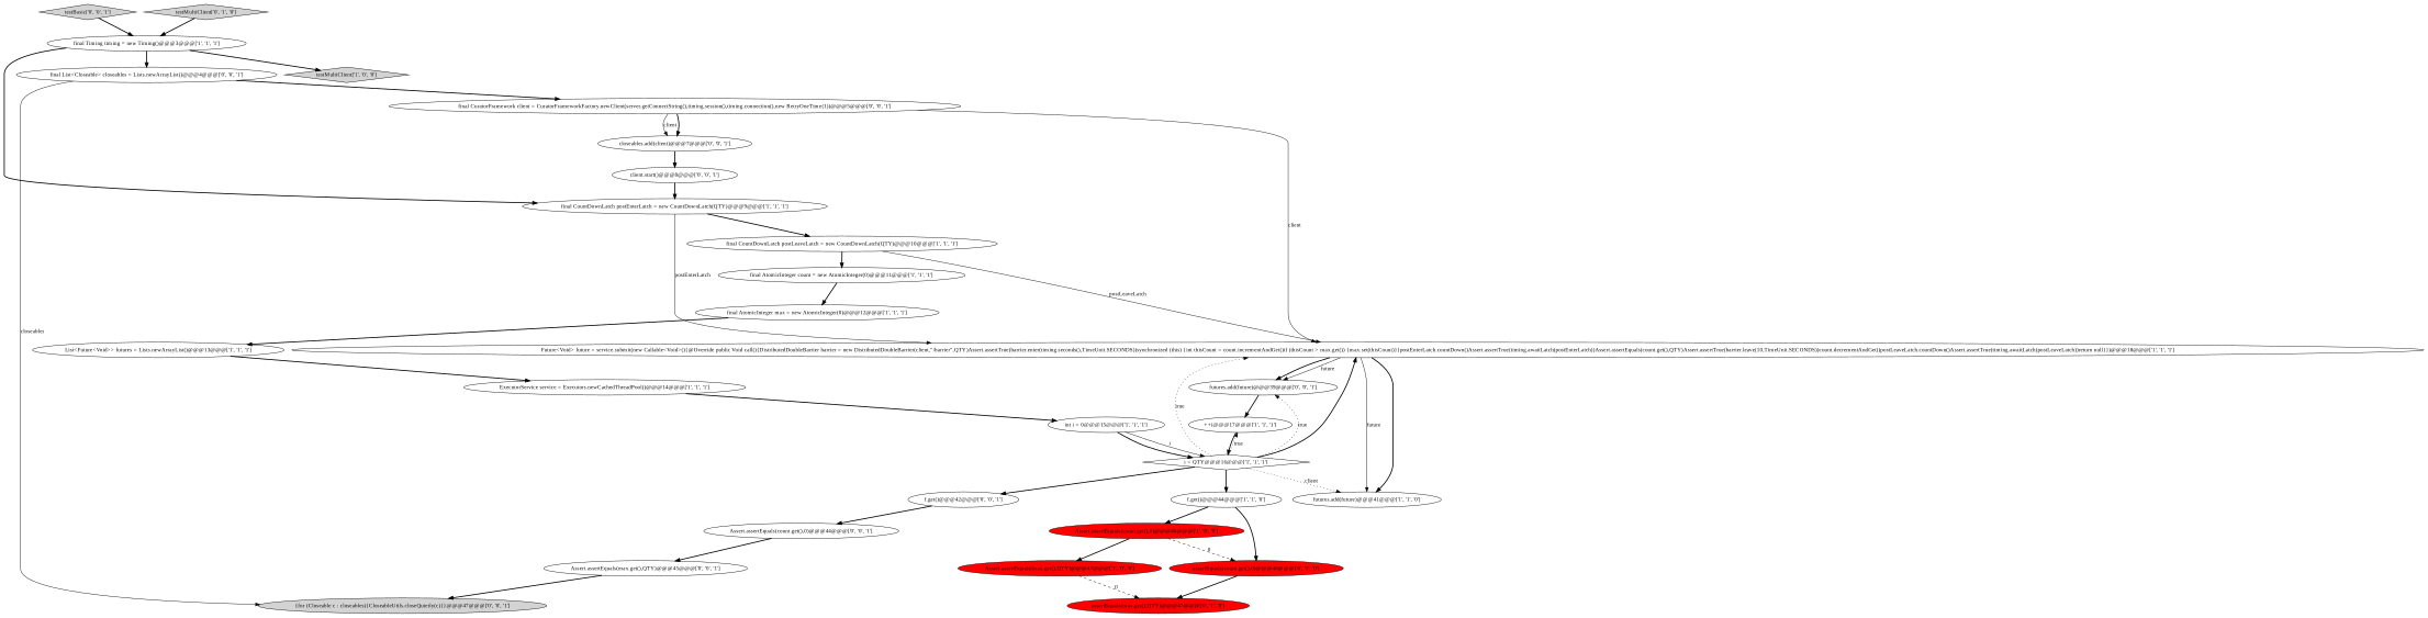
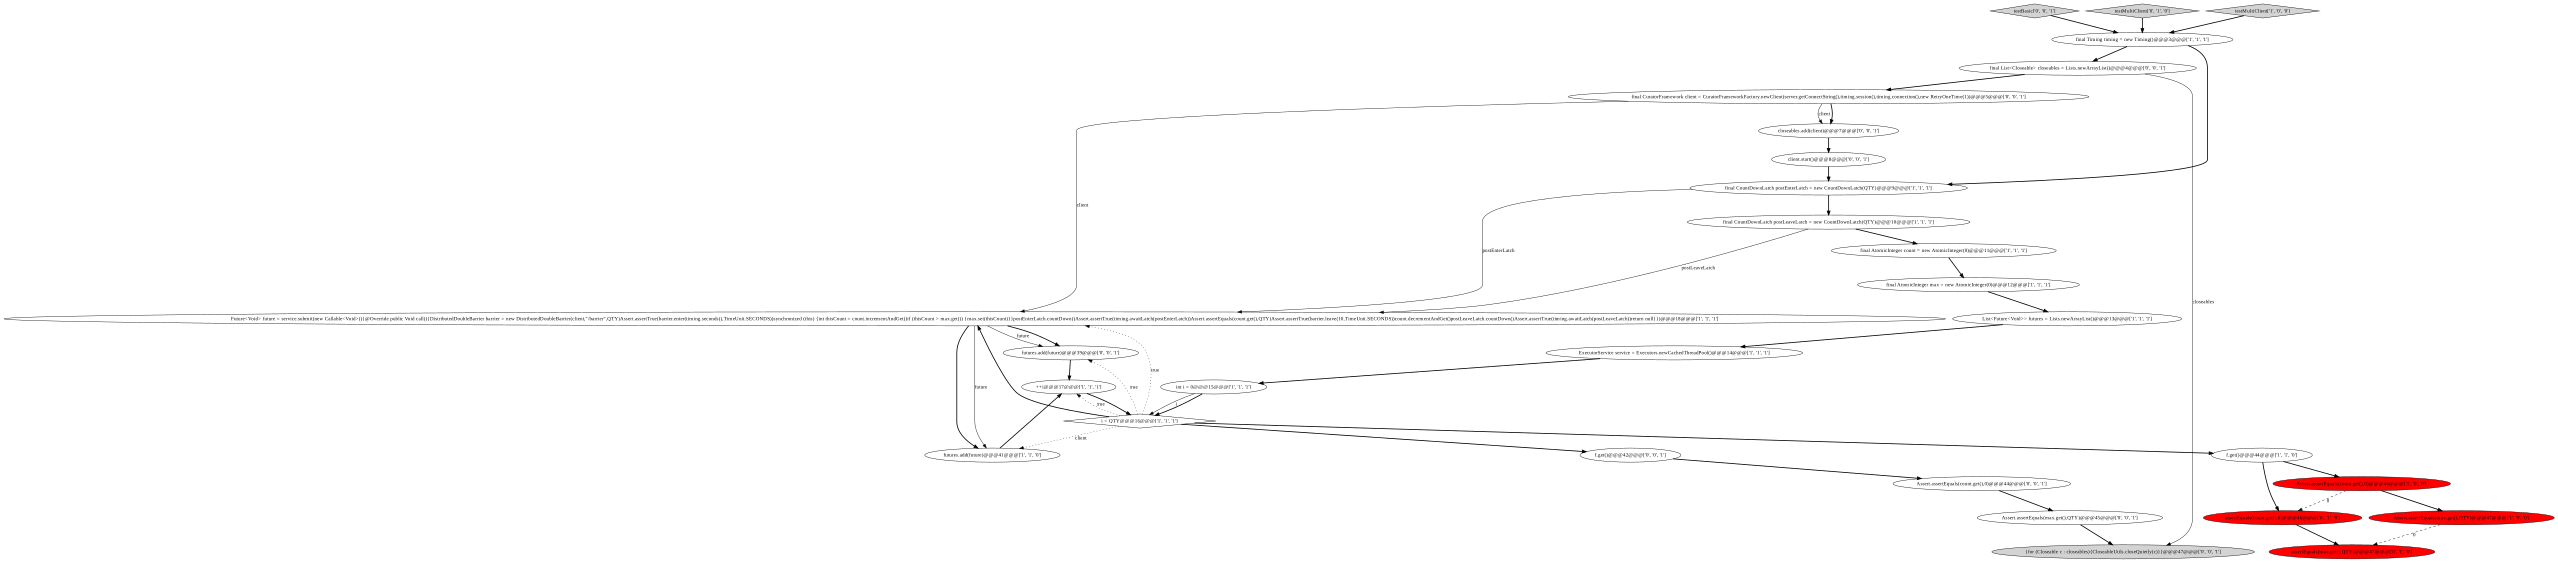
  digraph {
    fontname="Liberation Serif"
    node [fillcolor=white fontname="Liberation Serif" shape=ellipse style=filled]
    edge [fontname="Liberation Serif" style=bold]
    n1 [fillcolor=lightgray label="testBasic['0', '0', '1']" shape=diamond]
    n2 [label="final Timing timing = new Timing()@@@3@@@['1', '1', '1']"]
    n3 [label="final List<Closeable> closeables = Lists.newArrayList()@@@4@@@['0', '0', '1']"]
    n4 [label="final CountDownLatch postEnterLatch = new CountDownLatch(QTY)@@@9@@@['1', '1', '1']"]
    n5 [label="final AtomicInteger max = new AtomicInteger(0)@@@12@@@['1', '1', '1']"]
    n6 [label="List<Future<Void>> futures = Lists.newArrayList()@@@13@@@['1', '1', '1']"]
    n7 [label="ExecutorService service = Executors.newCachedThreadPool()@@@14@@@['1', '1', '1']"]
    n8 [fillcolor=red label="assertEquals(count.get(),0)@@@46@@@['0', '1', '0']"]
    n9 [fillcolor=red label="assertEquals(max.get(),QTY)@@@47@@@['0', '1', '0']"]
    n10 [label="int i = 0@@@15@@@['1', '1', '1']"]
    n11 [label="i < QTY@@@16@@@['1', '1', '1']" shape=diamond]
    n12 [fillcolor=lightgray label="testMultiClient['0', '1', '0']" shape=diamond]
    n13 [label="Assert.assertEquals(count.get(),0)@@@44@@@['0', '0', '1']"]
    n14 [label="Assert.assertEquals(max.get(),QTY)@@@45@@@['0', '0', '1']"]
    n15 [fillcolor=lightgray label="{for (Closeable c : closeables){CloseableUtils.closeQuietly(c)}}@@@47@@@['0', '0', '1']"]
    n16 [label="final CountDownLatch postLeaveLatch = new CountDownLatch(QTY)@@@10@@@['1', '1', '1']"]
    n17 [label="final AtomicInteger count = new AtomicInteger(0)@@@11@@@['1', '1', '1']"]
    n18 [label="Future<Void> future = service.submit(new Callable<Void>(){@Override public Void call(){DistributedDoubleBarrier barrier = new DistributedDoubleBarrier(client,\"/barrier\",QTY)Assert.assertTrue(barrier.enter(timing.seconds(),TimeUnit.SECONDS))synchronized (this) {int thisCount = count.incrementAndGet()if (thisCount > max.get()) {max.set(thisCount)}}postEnterLatch.countDown()Assert.assertTrue(timing.awaitLatch(postEnterLatch))Assert.assertEquals(count.get(),QTY)Assert.assertTrue(barrier.leave(10,TimeUnit.SECONDS))count.decrementAndGet()postLeaveLatch.countDown()Assert.assertTrue(timing.awaitLatch(postLeaveLatch))return null}})@@@18@@@['1', '1', '1']"]
    n19 [label="futures.add(future)@@@39@@@['0', '0', '1']"]
    n20 [label="futures.add(future)@@@41@@@['1', '1', '0']"]
    n21 [fillcolor=lightgray label="testMultiClient['1', '0', '0']" shape=diamond]
    n22 [label="++i@@@17@@@['1', '1', '1']"]
    n23 [label="f.get()@@@42@@@['0', '0', '1']"]
    n24 [label="f.get()@@@44@@@['1', '1', '0']"]
    n25 [fillcolor=red label="Assert.assertEquals(count.get(),0)@@@46@@@['1', '0', '0']"]
    n26 [fillcolor=red label="Assert.assertEquals(max.get(),QTY)@@@47@@@['1', '0', '0']"]
    n27 [label="final CuratorFramework client = CuratorFrameworkFactory.newClient(server.getConnectString(),timing.session(),timing.connection(),new RetryOneTime(1))@@@5@@@['0', '0', '1']"]
    n28 [label="closeables.add(client)@@@7@@@['0', '0', '1']"]
    n29 [label="client.start()@@@8@@@['0', '0', '1']"]
    n1 -> n2
    n2 -> n3
    n2 -> n4
    n3 -> n15 [label=closeables style=solid]
    n3 -> n27
    n4 -> n16
    n4 -> n18 [label=postEnterLatch style=solid]
    n5 -> n6
    n6 -> n7
    n7 -> n10
    n8 -> n9
    n10 -> n11
    n10 -> n11 [label=i style=solid]
    n11 -> n18 [label=true style=dotted]
    n11 -> n18
    n11 -> n19 [label=true style=dotted]
    n11 -> n20 [label=client style=dotted]
    n11 -> n22 [label=true style=dotted]
    n11 -> n23
    n11 -> n24
    n12 -> n2
    n13 -> n14
    n14 -> n15
    n16 -> n17
    n16 -> n18 [label=postLeaveLatch style=solid]
    n17 -> n5
    n18 -> n19
    n18 -> n19 [label=future style=solid]
    n18 -> n20 [label=future style=solid]
    n18 -> n20
    n19 -> n22
-   n2 -> n21
+   n20 -> n22
+   n21 -> n2
    n22 -> n11
    n23 -> n13
    n24 -> n8
    n24 -> n25
    n25 -> n8 [label=0 style=dashed]
    n25 -> n26
    n26 -> n9 [label=0 style=dashed]
    n27 -> n18 [label=client style=solid]
    n27 -> n28
    n27 -> n28 [label=client style=solid]
    n28 -> n29
    n29 -> n4
  }
